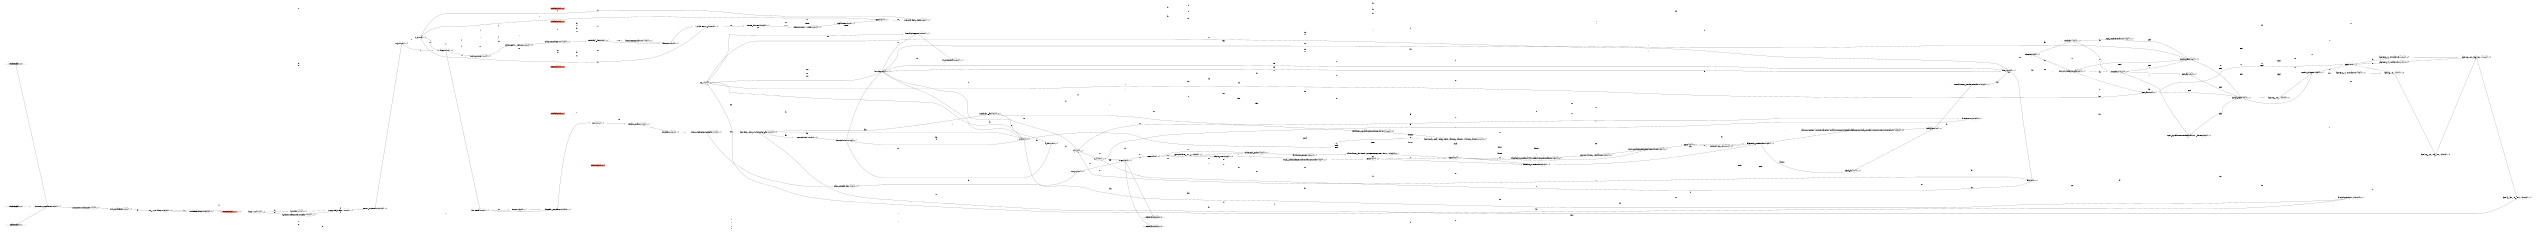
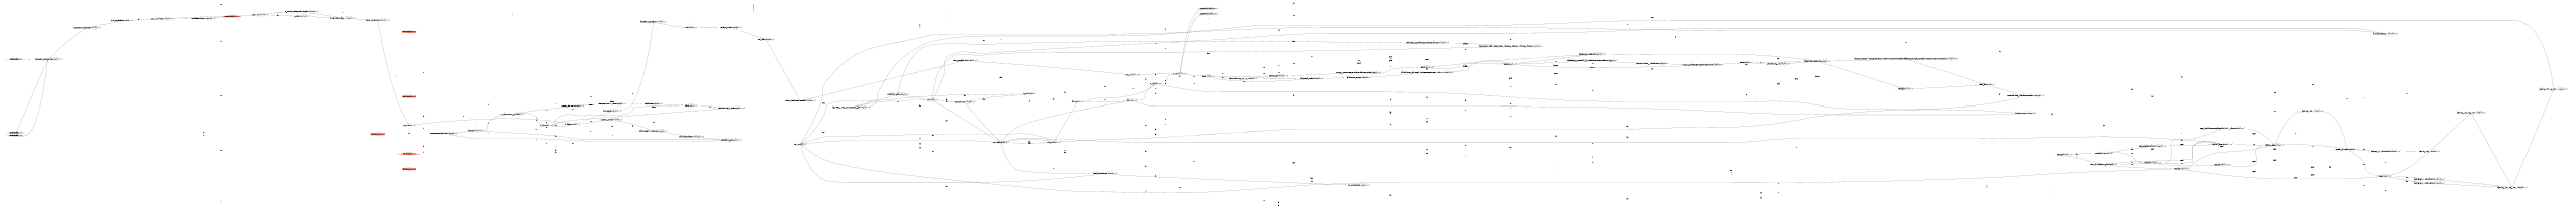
  digraph {
    rankdir=LR
    node [fillcolor=white shape=ellipse style=filled]
    edge [style=solid]
    n1 [label="docID++@@@81@@@['1', '1', '1']"]
    n2 [label="b.append(\" deleted?=\" + (liveDocs != null && liveDocs.get(docID) == false))@@@104@@@['1', '1', '1']"]
    n3 [label="assertEquals(docID,docIDToID.nextDoc())@@@82@@@['1', '1', '1']"]
    n4 [label="docID < maxDoc@@@80@@@['1', '1', '1']" shape=diamond]
    n5 [label="hits.get(docID) != expected@@@94@@@['1', '1', '1']" shape=diamond]
    n6 [label="liveDocs != null && liveDocs.get(docID) == false@@@85@@@['1', '1', '1']" shape=diamond]
    n7 [label="b.append(\" query=\" + query + \" docID=\" + docID + \"\")@@@102@@@['1', '1', '1']"]
-   n8 [label="System.out.println(b.toString())@@@105@@@['1', '1', '0']"]
    n9 [label="Double.isNaN(lats(id() == false@@@105@@@['0', '0', '1']" shape=diamond]
    n10 [label="true@@@109@@@['1', '1', '1']" shape=diamond]
    n11 [label="System.out.println(b.toString())@@@113@@@['1', '1', '1']"]
    n12 [label="int id = (int)docIDToID.longValue()@@@83@@@['1', '1', '1']"]
    n13 [label="expected@@@96@@@['1', '1', '1']" shape=diamond]
    n14 [label="Double.isNaN(lats(id()@@@82@@@['1', '1', '0']" shape=diamond]
    n15 [label="expected = rectContainsPoint(rect,lats(id(,lons(id()@@@86@@@['1', '1', '0']"]
    n16 [label="b.append(\"FAIL: id=\" + id + \" should not match but did\")@@@95@@@['1', '1', '0']"]
    n17 [label="int docID = 0@@@79@@@['1', '1', '1']"]
    n18 [label="hits.get(docID) != expected@@@88@@@['1', '1', '0']" shape=diamond]
    n19 [label="boolean expected@@@84@@@['1', '1', '1']"]
    n20 [label="fail@@@118@@@['1', '1', '1']" shape=diamond]
    n21 [label="b.append(\" query=\" + query + \" docID=\" + docID + \"\")@@@98@@@['1', '1', '0']"]
    n22 [label="b.append(\" lat=\" + lats(id( + \" lon=\" + lons(id( + \"\")@@@103@@@['1', '1', '1']"]
    n23 [label="b.append(\"docID=(\" + docID + \")\")@@@90@@@['0', '1', '0']"]
    n24 [label="StringBuilder b = new StringBuilder()@@@95@@@['1', '1', '1']"]
    n25 [label="expected = false@@@86@@@['0', '0', '1']"]
    n26 [label="Double.isNaN(lats(id()@@@88@@@['1', '1', '1']" shape=diamond]
    n27 [label="fail@@@110@@@['1', '1', '0']" shape=diamond]
    n28 [label="iter++@@@48@@@['1', '1', '1']"]
    n29 [label="b.append(\" box=\" + rect + \"\")@@@97@@@['1', '1', '0']"]
    n30 [label="double distanceMeters = SloppyMath.haversinMeters(centerLat,centerLon,lats(id(,lons(id()@@@106@@@['0', '0', '1']"]
    n31 [label="expected = SloppyMath.haversinMeters(centerLat,centerLon,lats(id(,lons(id() <= radiusMeters@@@92@@@['0', '0', '1']"]
    n32 [label="b.append(\"FAIL: id=\" + id + \" should match but did not\")@@@97@@@['0', '0', '1']"]
    n33 [label="b.append(\"FAIL: id=\" + id + \" should not match but did\")@@@100@@@['0', '0', '1']"]
    n34 [label="iter < iters@@@47@@@['1', '1', '1']" shape=diamond]
    n35 [label="System.out.println(\"TEST: iter=\" + iter + \" s=\" + s)@@@50@@@['1', '1', '1']"]
    n36 [label="fail(\"some hits were wrong\")@@@119@@@['0', '0', '1']"]
    n37 [label="final double centerLat = nextLatitude()@@@52@@@['0', '0', '1']"]
    n38 [label="final double centerLon = nextLongitude()@@@53@@@['0', '0', '1']"]
    n39 [label="b.append(\" centerLat=\" + centerLat + \" centerLon=\" + centerLon + \" distanceMeters=\" + distanceMeters + \" vs radiusMeters=\" + radiusMeters)@@@107@@@['0', '0', '1']"]
    n40 [label="Query query = newDistanceQuery(FIELD_NAME,centerLat,centerLon,radiusMeters)@@@59@@@['0', '0', '1']"]
    n41 [label="final double radiusMeters = random().nextDouble() * GeoUtils.EARTH_MEAN_RADIUS_METERS * Math.PI / 2.0 + 1.0@@@54@@@['0', '0', '1']"]
    n42 [label="s.search(query,new SimpleCollector(){@Override public boolean needsScores(){return false}@Override protected void doSetNextReader(LeafReaderContext context){docBase = context.docBase}@Override public void collect(int doc){hits.set(docBase + doc)}})@@@64@@@['0', '0', '1']"]
    n43 [label="VERBOSE@@@60@@@['0', '0', '1']" shape=diamond]
    n44 [label="System.out.println(\" query=\" + query)@@@61@@@['0', '0', '1']"]
    n45 [label="fail(\"wrong hit (first of possibly more):\" + b)@@@110@@@['0', '0', '1']"]
    n46 [label="Bits liveDocs = MultiFields.getLiveDocs(s.getIndexReader())@@@44@@@['1', '1', '1']"]
    n47 [label="int maxDoc = s.getIndexReader().maxDoc()@@@45@@@['1', '1', '1']"]
    n48 [label="final FixedBitSet hits = new FixedBitSet(maxDoc)@@@63@@@['1', '1', '1']"]
    n49 [label="final FixedBitSet hits = new FixedBitSet(maxDoc)@@@57@@@['1', '1', '0']"]
    n50 [label="int iter = 0@@@46@@@['1', '1', '1']"]
    n51 [label="System.out.println(\" radiusMeters = \" + df.format(radiusMeters))@@@57@@@['0', '0', '1']"]
    n52 [label="VERBOSE@@@55@@@['1', '1', '1']" shape=diamond]
    n53 [label="final DecimalFormat df = new DecimalFormat(\"#,###.00\",DecimalFormatSymbols.getInstance(Locale.ENGLISH))@@@56@@@['0', '0', '1']"]
    n54 [label="id++@@@20@@@['1', '1', '1']"]
    n55 [label="doc.add(newStringField(\"id\",\"\" + id,Field.Store.NO))@@@22@@@['1', '1', '1']"]
    n56 [label="int idToDelete = random().nextInt(id)@@@29@@@['1', '1', '1']"]
    n57 [label="id < lats.length@@@19@@@['1', '1', '1']" shape=diamond]
    n58 [label="doc.add(new NumericDocValuesField(\"id\",id))@@@23@@@['1', '1', '1']"]
    n59 [label="addPointToDoc(FIELD_NAME,doc,lats(id(,lons(id()@@@25@@@['1', '1', '1']"]
    n60 [label="id > 0 && random().nextInt(100) == 42@@@28@@@['1', '1', '1']" shape=diamond]
    n61 [label="Double.isNaN(lats(id() == false@@@24@@@['1', '1', '1']" shape=diamond]
    n62 [label="w.deleteDocuments(new Term(\"id\",\"\" + idToDelete))@@@30@@@['1', '1', '1']"]
    n63 [label="System.out.println(\" delete id=\" + idToDelete)@@@33@@@['1', '1', '1']"]
    n64 [label="deleted.add(idToDelete)@@@31@@@['1', '1', '1']"]
    n65 [label="w.addDocument(doc)@@@27@@@['1', '1', '1']"]
    n66 [label="Document doc = new Document()@@@21@@@['1', '1', '1']"]
    n67 [label="random().nextBoolean()@@@37@@@['1', '1', '1']" shape=diamond]
    n68 [label="VERBOSE@@@32@@@['1', '1', '1']" shape=diamond]
    n69 [label="iwc.setMaxBufferedDocs(lats.length / 100)@@@7@@@['1', '1', '1']"]
    n70 [fillcolor=tomato label="Directory dir@@@9@@@['1', '1', '1']"]
    n71 [label="lats.length > 100000@@@10@@@['1', '1', '1']" shape=diamond]
    n72 [label="dir = newFSDirectory(createTempDir(getClass().getSimpleName()))@@@11@@@['1', '1', '1']"]
    n73 [fillcolor=lightgray label="IOUtils.close(r,dir)@@@114@@@['1', '1', '0']"]
    n74 [fillcolor=lightgray label="IOUtils.close(r,dir)@@@122@@@['0', '0', '1']"]
    n75 [label="Set<Integer> deleted = new HashSet<>()@@@16@@@['1', '1', '1']"]
    n76 [label="IndexWriter w = new IndexWriter(dir,iwc)@@@17@@@['1', '1', '1']"]
    n77 [label="int id = 0@@@18@@@['1', '1', '1']"]
    n78 [label="final IndexReader r = DirectoryReader.open(w)@@@40@@@['1', '1', '1']"]
    n79 [fillcolor=lightgray label="verifyRandomRectangles['1', '0', '0']" shape=diamond]
    n80 [label="IndexWriterConfig iwc = newIndexWriterConfig()@@@3@@@['1', '1', '1']"]
    n81 [fillcolor=tomato label="double(( lons@@@2@@@['1', '1', '0']" shape=box]
    n82 [fillcolor=tomato label="double(( lats@@@2@@@['1', '0', '0']" shape=box]
    n83 [label="iwc.setMergeScheduler(new SerialMergeScheduler())@@@4@@@['1', '1', '1']"]
    n84 [fillcolor=tomato label="double(( lons@@@2@@@['0', '0', '1']" shape=box]
    n85 [label="fail = true@@@114@@@['0', '0', '1']" shape=diamond]
    n86 [label="expected = false@@@89@@@['0', '0', '1']"]
    n87 [label="Query query = newRectQuery(FIELD_NAME,rect.minLat,rect.maxLat,rect.minLon,rect.maxLon)@@@53@@@['1', '1', '0']"]
    n88 [label="VERBOSE@@@54@@@['1', '1', '0']" shape=diamond]
    n89 [label="boolean fail = false@@@71@@@['1', '1', '0']"]
    n90 [label="boolean fail = false@@@77@@@['1', '1', '1']"]
    n91 [label="NumericDocValues docIDToID = MultiDocValues.getNumericValues(r,\"id\")@@@78@@@['1', '1', '1']"]
    n92 [label="VERBOSE@@@49@@@['1', '1', '1']" shape=diamond]
    n93 [label="Rectangle rect = nextBox()@@@52@@@['1', '1', '0']"]
-   n94 [label="w.forceMerge(1)@@@38@@@['1', '1', '1']"]
    n95 [label="IndexSearcher s = newSearcher(r)@@@42@@@['1', '1', '1']"]
    n96 [label="int iters = atLeast(25)@@@43@@@['1', '1', '1']"]
    n97 [label="int mbd = iwc.getMaxBufferedDocs()@@@5@@@['1', '1', '1']"]
    n98 [label="mbd != -1 && mbd < lats.length / 100@@@6@@@['1', '1', '1']" shape=diamond]
    n99 [fillcolor=tomato label="double(( lats@@@2@@@['0', '0', '1']" shape=box]
-   n100 [fillcolor=tomato label="double(( lats@@@2@@@['0', '1', '0']" shape=box]
+   n100 [fillcolor=tomato label="double(( lats@@@2@@@['0', '1', '0']" shape=diamond]
    n101 [label="dir = newDirectory()@@@14@@@['1', '1', '1']"]
    n102 [label="w.close()@@@41@@@['1', '1', '1']"]
    n103 [fillcolor=lightgray label="verifyRandomRectangles['0', '1', '0']" shape=diamond]
    n104 [fillcolor=lightgray label="verifyRandomDistances['0', '0', '1']" shape=diamond]
    n1 -> n2 [label=docID]
    n1 -> n3 [label=docID]
    n1 -> n3 [style=bold]
    n1 -> n4 [style=bold]
    n1 -> n4 [label=docID]
    n1 -> n5 [label=docID]
    n1 -> n6 [label=docID]
    n1 -> n7 [label=docID]
-   n2 -> n8 [style=bold]
-   n2 -> n8 [label=false style=dotted]
    n2 -> n9 [style=bold]
    n2 -> n10 [label=true style=dotted]
    n2 -> n10 [style=bold]
    n2 -> n11 [label=false style=dotted]
    n3 -> n7 [label=id]
    n3 -> n12 [style=bold]
    n3 -> n13 [label=id]
    n3 -> n14 [label=id]
    n3 -> n15 [label=id]
    n3 -> n16 [label=id]
    n4 -> n1 [label=true style=dotted]
    n4 -> n1 [label=docID]
    n4 -> n3 [label=true style=dotted]
    n4 -> n3 [style=bold]
    n4 -> n5 [label=true style=dotted]
    n4 -> n6 [label=true style=dotted]
    n4 -> n12 [label=true style=dotted]
    n4 -> n17 [label=docID]
    n4 -> n17 [style=bold]
    n4 -> n18 [label=docID]
    n4 -> n19 [label=true style=dotted]
    n4 -> n19 [label=docID]
    n4 -> n20 [style=bold]
    n4 -> n21 [label=docID]
    n4 -> n22 [label=docID]
    n4 -> n23 [label=docID]
    n5 -> n2 [label=true style=dotted]
    n5 -> n7 [label=true style=dotted]
    n5 -> n9 [label=true style=dotted]
    n5 -> n10 [label=true style=dotted]
    n5 -> n10 [label=b]
    n5 -> n13 [label=true style=dashed]
    n5 -> n22 [label=true style=dotted]
    n5 -> n23 [style=bold]
    n5 -> n24 [style=bold]
    n5 -> n24 [label=true style=dotted]
    n6 -> n18 [style=bold]
    n6 -> n18 [label=expected]
    n6 -> n24 [label=expected]
    n6 -> n25 [style=bold]
    n6 -> n25 [label=true style=dotted]
    n6 -> n26 [label=false style=dotted]
    n6 -> n26 [style=bold]
    n7 -> n22 [style=bold]
-   n8 -> n11 [style=bold]
    n9 -> n10 [style=bold]
    n9 -> n30 [style=bold]
    n9 -> n30 [label=true style=dotted]
    n9 -> n39 [label=true style=dotted]
    n10 -> n4 [style=bold]
    n10 -> n11 [style=bold]
    n10 -> n11 [label=false style=dotted]
    n10 -> n45 [style=bold]
    n10 -> n45 [label=true style=dotted]
    n10 -> n85 [label=false style=dotted]
    n11 -> n4 [style=bold]
    n11 -> n10 [label=fail]
    n11 -> n20 [label=fail]
    n11 -> n27 [label=fail]
    n11 -> n85 [style=bold]
    n12 -> n9 [label=id]
    n12 -> n22 [label=id]
    n12 -> n26 [label=id]
    n12 -> n30 [label=id]
    n12 -> n31 [label=id]
    n12 -> n32 [label=id]
    n12 -> n33 [label=id]
    n13 -> n29 [style=bold]
    n13 -> n32 [label=true style=dotted]
    n13 -> n32 [style=bold]
    n13 -> n33 [label=false style=dotted]
    n13 -> n33 [style=bold]
    n14 -> n15 [style=bold]
    n14 -> n15 [label=false style=dotted]
    n14 -> n26 [label=true style=dotted]
    n14 -> n26 [style=bold]
    n15 -> n18 [style=bold]
    n15 -> n18 [label=expected]
    n15 -> n24 [label=expected]
    n15 -> n31 [label=0 style=dashed]
    n16 -> n29 [style=bold]
    n17 -> n1 [label=docID]
    n17 -> n1 [label=true style=dotted]
    n17 -> n1 [style=bold]
    n17 -> n2 [label=docID]
    n17 -> n3 [label=docID]
    n17 -> n3 [label=true style=dotted]
    n17 -> n4 [label=docID]
    n17 -> n4 [style=bold]
    n17 -> n4 [label=true style=dotted]
    n17 -> n5 [label=docID]
    n17 -> n6 [label=docID]
    n17 -> n7 [label=docID]
    n17 -> n12 [label=true style=dotted]
    n17 -> n18 [label=true style=dotted]
    n17 -> n19 [label=true style=dotted]
    n17 -> n27 [style=bold]
    n18 -> n2 [label=true style=dotted]
    n18 -> n4 [style=bold]
    n18 -> n5 [style=bold]
    n18 -> n5 [label=true style=dotted]
    n18 -> n7 [label=true style=dotted]
    n18 -> n21 [label=true style=dotted]
    n18 -> n22 [label=true style=dotted]
    n18 -> n23 [label=true style=dotted]
    n18 -> n24 [label=true style=dotted]
    n18 -> n29 [label=true style=dotted]
    n19 -> n6 [style=bold]
    n19 -> n6 [label=true style=dotted]
    n19 -> n14 [label=false style=dotted]
    n19 -> n14 [style=bold]
    n20 -> n28 [style=bold]
    n20 -> n36 [label=true style=dotted]
    n20 -> n36 [style=bold]
    n21 -> n7 [style=bold]
    n22 -> n2 [style=bold]
    n23 -> n24 [style=bold]
    n24 -> n13 [label=true style=dotted]
    n24 -> n13 [style=bold]
    n24 -> n16 [label=false style=dotted]
    n24 -> n16 [style=bold]
    n24 -> n45 [label=b]
    n25 -> n1 [style=bold]
    n25 -> n5 [style=bold]
    n25 -> n5 [label=expected]
    n25 -> n13 [label=expected style=bold]
    n26 -> n18 [label=expected]
    n26 -> n18 [style=bold]
    n26 -> n24 [label=expected]
    n26 -> n31 [style=bold]
    n26 -> n31 [label=false style=dotted]
    n26 -> n86 [style=bold]
    n26 -> n86 [label=true style=dotted]
    n27 -> n20 [style=bold]
    n27 -> n20 [label=true style=dotted]
    n27 -> n28 [style=bold]
    n28 -> n34 [style=bold]
    n28 -> n34 [label=iter]
    n28 -> n35 [label=iter]
    n29 -> n21 [style=bold]
    n30 -> n39 [label=distanceMeters]
    n30 -> n39 [style=bold]
    n31 -> n5 [style=bold]
    n31 -> n5 [label=expected]
    n31 -> n13 [label=expected]
    n32 -> n7 [style=bold]
    n33 -> n7 [style=bold]
    n34 -> n4 [label=true style=dotted]
    n34 -> n17 [label=true style=dotted]
    n34 -> n20 [label=true style=dotted]
    n34 -> n27 [label=true style=dotted]
    n34 -> n28 [label=true style=dotted]
    n34 -> n37 [label=true style=dotted]
    n34 -> n38 [label=true style=dotted]
    n34 -> n40 [label=true style=dotted]
    n34 -> n41 [label=true style=dotted]
    n34 -> n42 [label=true style=dotted]
    n34 -> n43 [label=true style=dotted]
    n34 -> n48 [label=true style=dotted]
    n34 -> n49 [label=true style=dotted]
    n34 -> n52 [label=true style=dotted]
    n34 -> n73 [style=bold]
    n34 -> n74 [style=bold]
    n34 -> n87 [label=true style=dotted]
    n34 -> n88 [label=true style=dotted]
    n34 -> n89 [label=true style=dotted]
    n34 -> n90 [label=true style=dotted]
    n34 -> n91 [label=true style=dotted]
    n34 -> n92 [label=true style=dotted]
    n34 -> n92 [style=bold]
    n34 -> n93 [label=true style=dotted]
    n35 -> n37 [style=bold]
    n35 -> n93 [style=bold]
    n36 -> n28 [style=bold]
    n37 -> n30 [label=centerLat]
    n37 -> n31 [label=centerLat]
    n37 -> n38 [style=bold]
    n37 -> n39 [label=centerLat]
    n37 -> n40 [label=centerLat]
    n38 -> n30 [label=centerLon]
    n38 -> n31 [label=centerLon]
    n38 -> n39 [label=centerLon]
    n38 -> n40 [label=centerLon]
    n38 -> n41 [style=bold]
    n39 -> n10 [style=bold]
    n40 -> n7 [label=query]
    n40 -> n42 [label=query]
    n40 -> n43 [style=bold]
    n40 -> n44 [label=query]
    n41 -> n31 [label=radiusMeters]
    n41 -> n39 [label=radiusMeters]
    n41 -> n40 [label=radiusMeters]
    n41 -> n51 [label=radiusMeters]
    n41 -> n52 [style=bold]
    n42 -> n90 [style=bold]
    n43 -> n44 [label=true style=dotted]
    n43 -> n44 [style=bold]
    n43 -> n48 [style=bold]
    n44 -> n48 [style=bold]
    n45 -> n1 [style=bold]
    n46 -> n2 [label=liveDocs]
    n46 -> n6 [label=liveDocs]
    n46 -> n19 [label=liveDocs]
    n46 -> n22 [label=liveDocs]
    n46 -> n47 [style=bold]
    n47 -> n4 [label=maxDoc]
    n47 -> n17 [label=maxDoc]
    n47 -> n48 [label=maxDoc]
    n47 -> n49 [label=maxDoc]
    n47 -> n50 [style=bold]
    n48 -> n42 [style=bold]
    n48 -> n89 [style=bold]
    n49 -> n48 [style=bold]
    n50 -> n28 [label=iter]
    n50 -> n34 [style=bold]
    n50 -> n34 [label=iter]
    n50 -> n35 [label=iter]
    n51 -> n40 [style=bold]
    n52 -> n40 [style=bold]
    n52 -> n49 [style=bold]
    n52 -> n51 [label=true style=dotted]
    n52 -> n53 [style=bold]
    n52 -> n53 [label=true style=dotted]
    n53 -> n51 [style=bold]
    n54 -> n55 [label=id]
    n54 -> n56 [label=id]
    n54 -> n57 [style=bold]
    n54 -> n57 [label=id]
    n54 -> n58 [label=id]
    n54 -> n59 [label=id]
    n54 -> n60 [label=id]
    n54 -> n61 [label=id]
    n55 -> n58 [style=bold]
    n56 -> n62 [label=idToDelete]
    n56 -> n62 [style=bold]
    n56 -> n63 [label=idToDelete]
    n56 -> n64 [label=idToDelete]
    n57 -> n54 [label=true style=dotted]
    n57 -> n55 [label=true style=dotted]
    n57 -> n58 [label=true style=dotted]
    n57 -> n60 [label=true style=dotted]
    n57 -> n61 [label=true style=dotted]
    n57 -> n65 [label=true style=dotted]
    n57 -> n66 [style=bold]
    n57 -> n66 [label=true style=dotted]
    n57 -> n67 [style=bold]
    n58 -> n61 [style=bold]
    n59 -> n65 [style=bold]
    n60 -> n54 [style=bold]
    n60 -> n56 [style=bold]
    n60 -> n56 [label=true style=dotted]
    n60 -> n62 [label=true style=dotted]
    n60 -> n64 [label=true style=dotted]
    n60 -> n68 [label=true style=dotted]
    n61 -> n59 [label=true style=dotted]
    n61 -> n59 [style=bold]
    n61 -> n65 [style=bold]
    n62 -> n64 [style=bold]
    n63 -> n54 [style=bold]
    n64 -> n68 [style=bold]
    n65 -> n60 [style=bold]
    n66 -> n42 [label=doc]
    n66 -> n48 [label=doc]
    n66 -> n55 [style=bold]
    n66 -> n59 [label=doc]
    n66 -> n65 [label=doc]
    n67 -> n78 [style=bold]
-   n67 -> n94 [label=true style=dotted]
-   n67 -> n94 [style=bold]
    n68 -> n54 [style=bold]
    n68 -> n63 [style=bold]
    n68 -> n63 [label=true style=dotted]
    n69 -> n70 [style=bold]
    n70 -> n71 [style=bold]
    n71 -> n72 [label=true style=dotted]
    n71 -> n72 [style=bold]
    n71 -> n101 [style=bold]
    n71 -> n101 [label=false style=dotted]
    n72 -> n73 [label=dir]
    n72 -> n74 [label=dir]
    n72 -> n75 [style=bold]
    n72 -> n76 [label=dir]
    n75 -> n76 [style=bold]
    n76 -> n77 [style=bold]
    n76 -> n78 [label=w]
    n77 -> n54 [label=id]
    n77 -> n55 [label=id]
    n77 -> n56 [label=id]
    n77 -> n57 [label=id]
    n77 -> n57 [style=bold]
    n77 -> n58 [label=id]
    n77 -> n59 [label=id]
    n77 -> n60 [label=id]
    n77 -> n61 [label=id]
    n78 -> n73 [label=r]
    n78 -> n74 [label=r]
    n78 -> n90 [label=r]
    n78 -> n91 [label=r]
    n78 -> n95 [label=r]
    n78 -> n102 [style=bold]
    n79 -> n80 [style=bold]
    n79 -> n81 [label=true style=dotted]
    n79 -> n82 [label=true style=dotted]
    n80 -> n76 [label=iwc]
    n80 -> n83 [style=bold]
    n81 -> n7 [label=lons]
    n81 -> n15 [label=lons]
    n81 -> n59 [label=lons]
    n81 -> n84 [label=0 style=dashed]
    n82 -> n7 [label=lats]
    n82 -> n14 [label=lats]
    n82 -> n15 [label=lats]
    n82 -> n59 [label=lats]
    n82 -> n61 [label=lats]
    n83 -> n97 [style=bold]
    n84 -> n22 [label=lons]
    n84 -> n30 [label=lons]
    n84 -> n31 [label=lons]
    n84 -> n59 [label=lons]
    n85 -> n1 [style=bold]
    n85 -> n20 [label=fail]
    n85 -> n36 [label=fail]
    n85 -> n45 [label=fail]
    n86 -> n5 [label=expected]
    n86 -> n5 [style=bold]
    n86 -> n13 [label=expected]
    n87 -> n21 [label=query]
    n87 -> n48 [label=query]
    n87 -> n52 [label=query]
    n87 -> n88 [style=bold]
    n88 -> n49 [style=bold]
    n88 -> n52 [style=bold]
    n88 -> n52 [label=true style=dotted]
    n89 -> n10 [label=fail]
    n89 -> n20 [label=fail]
    n89 -> n27 [label=fail]
    n89 -> n90 [style=bold]
    n90 -> n20 [label=fail]
    n90 -> n36 [label=fail]
    n90 -> n45 [label=fail]
    n90 -> n91 [style=bold]
    n91 -> n1 [label=docID]
    n91 -> n4 [label=docID]
    n91 -> n17 [style=bold]
    n91 -> n17 [label=docID]
    n91 -> n18 [label=docID]
    n91 -> n19 [label=docID]
    n91 -> n21 [label=docID]
    n91 -> n22 [label=docID]
    n91 -> n23 [label=docID]
    n92 -> n35 [style=bold]
    n92 -> n35 [label=true style=dotted]
    n92 -> n37 [style=bold]
    n92 -> n93 [style=bold]
    n93 -> n15 [label=rect]
    n93 -> n29 [label=rect]
    n93 -> n37 [label=0 style=dashed]
    n93 -> n87 [style=bold]
-   n94 -> n78 [style=bold]
    n95 -> n35 [label=s]
    n95 -> n96 [style=bold]
    n96 -> n34 [label=iters]
    n96 -> n46 [style=bold]
    n97 -> n98 [label=mbd]
    n97 -> n98 [style=bold]
    n98 -> n69 [label=true style=dotted]
    n98 -> n69 [style=bold]
    n98 -> n70 [style=bold]
    n99 -> n9 [label=lats]
    n99 -> n22 [label=lats]
    n99 -> n26 [label=lats]
    n99 -> n30 [label=lats]
    n99 -> n31 [label=lats]
    n99 -> n59 [label=lats]
    n99 -> n61 [label=lats]
    n100 -> n7 [label=lats]
    n100 -> n14 [label=lats]
    n100 -> n15 [label=lats]
    n100 -> n59 [label=lats]
    n100 -> n61 [label=lats]
    n101 -> n73 [label=dir]
    n101 -> n74 [label=dir]
    n101 -> n75 [style=bold]
    n101 -> n76 [label=dir]
    n102 -> n95 [style=bold]
    n103 -> n80 [style=bold]
    n103 -> n81 [label=true style=dotted]
    n103 -> n100 [label=true style=dotted]
    n104 -> n80 [style=bold]
    n104 -> n84 [label=true style=dotted]
    n104 -> n99 [label=true style=dotted]
  }
